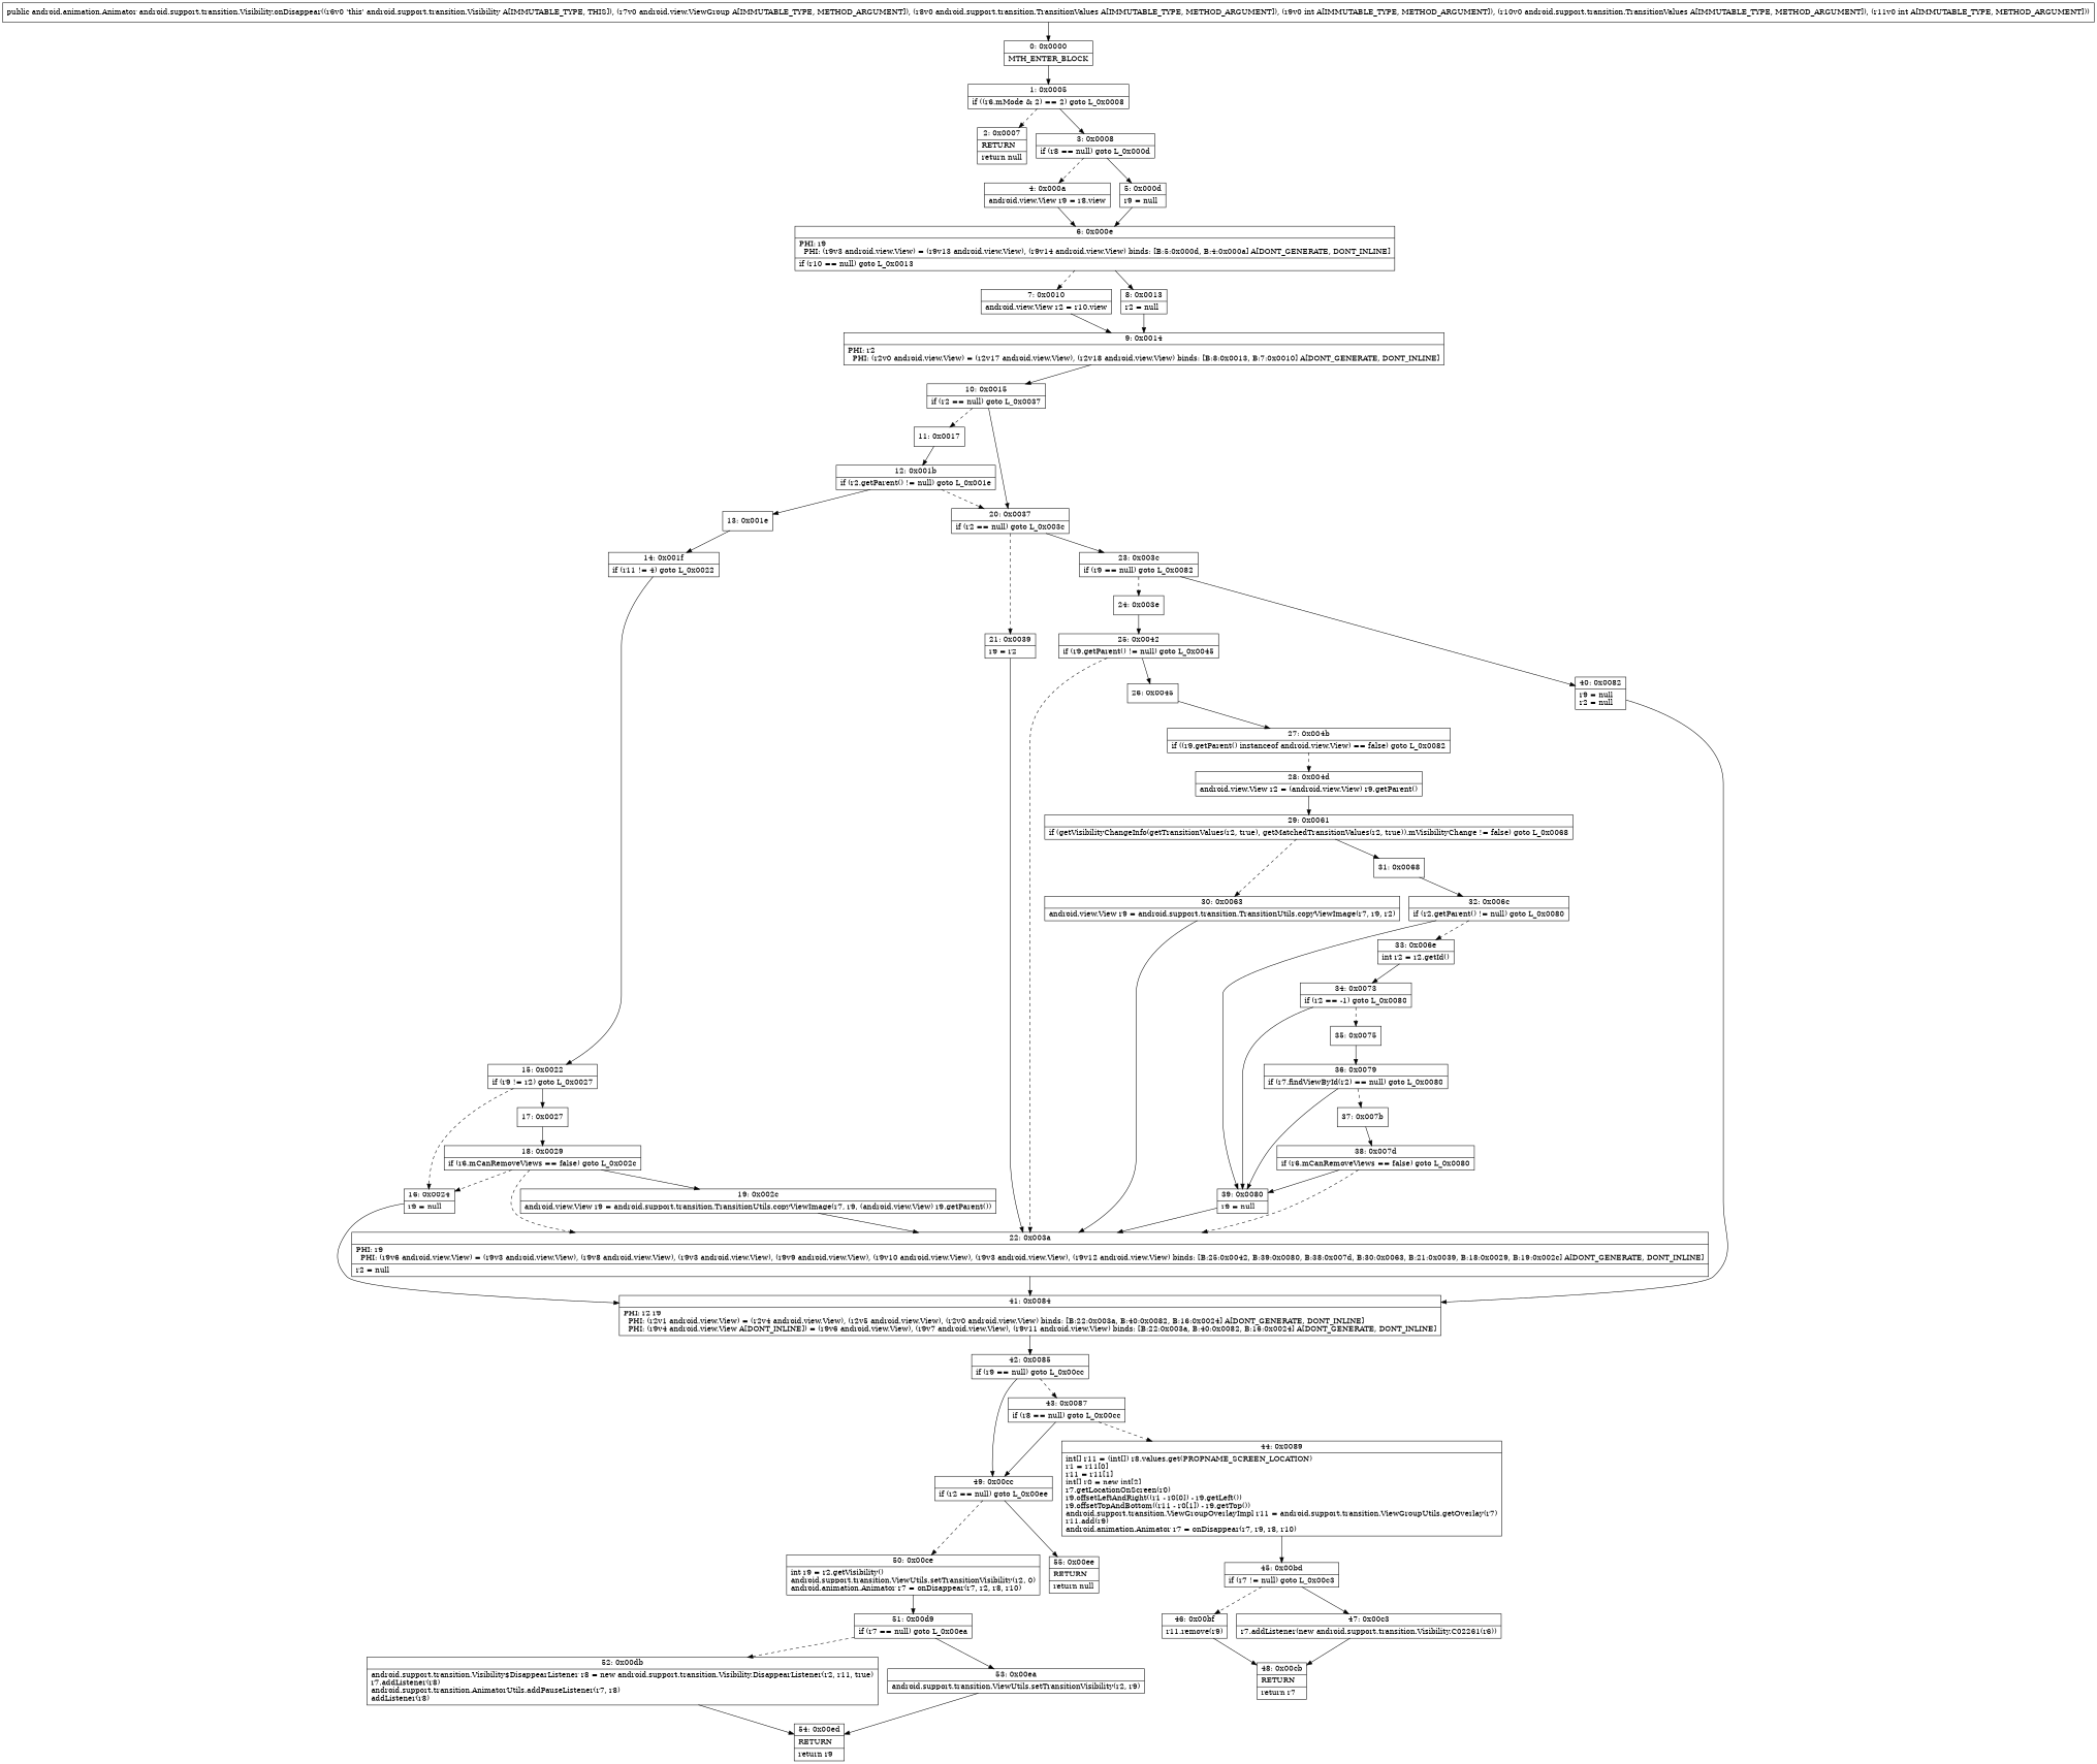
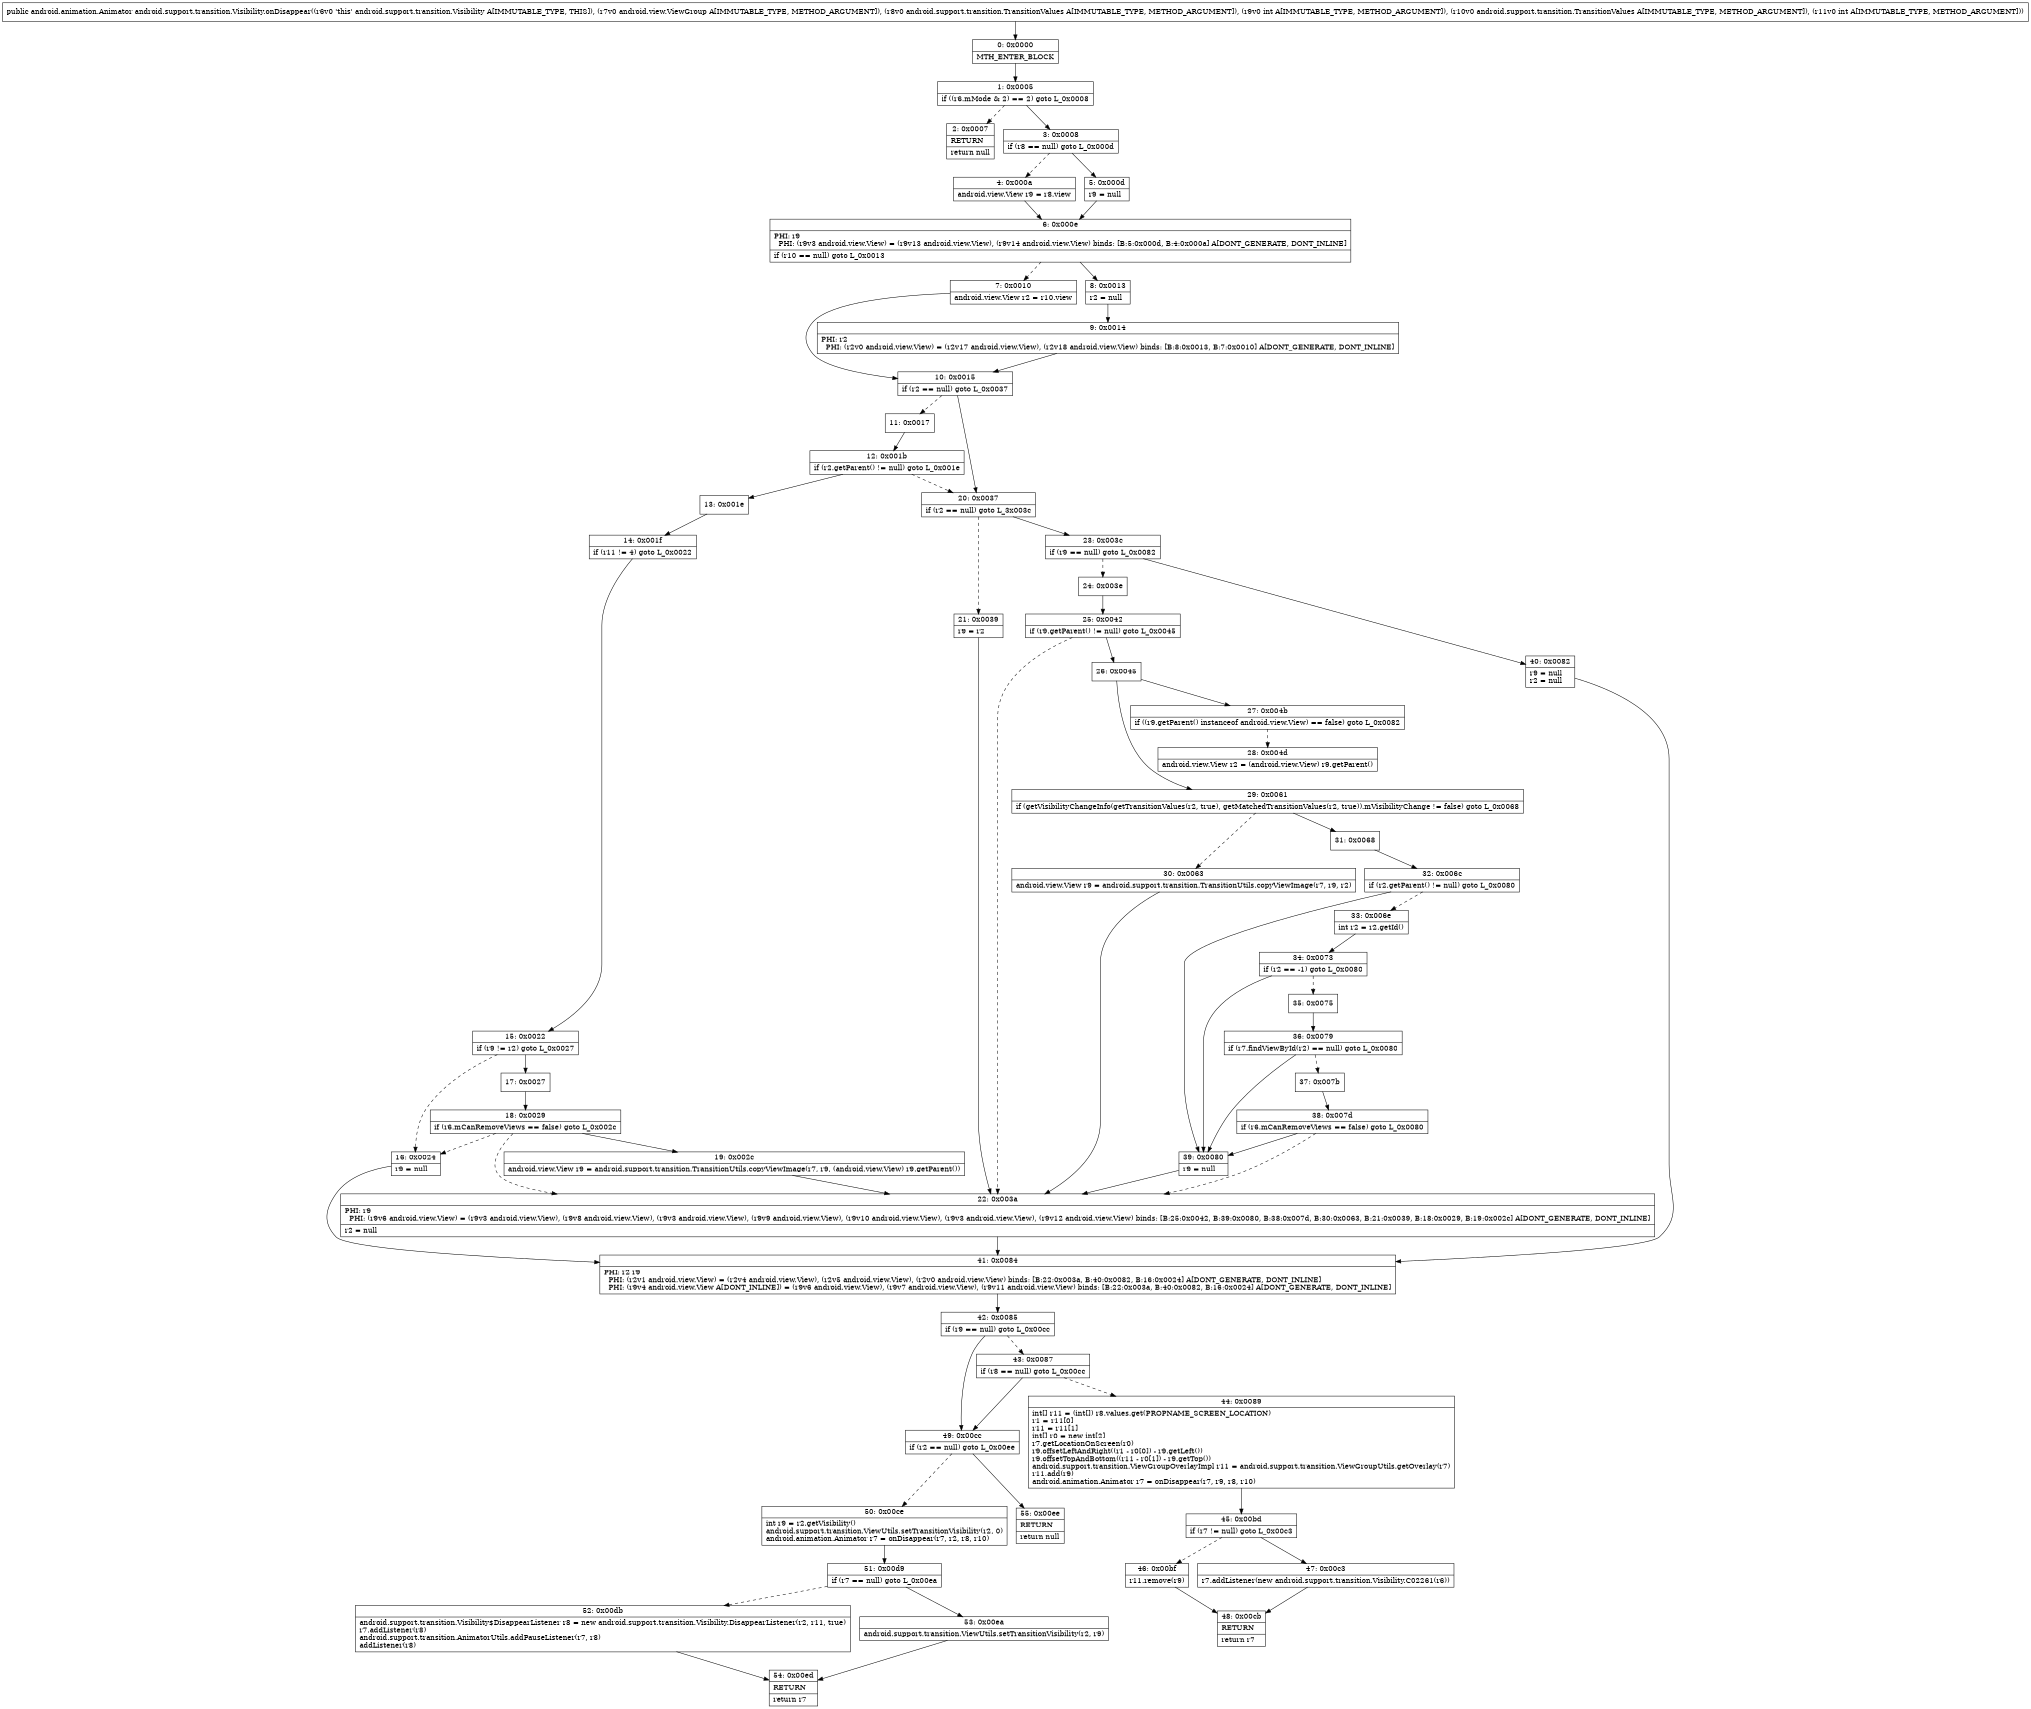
  digraph {
    node [shape=record]
    n1 [label="{0\:\ 0x0000|MTH_ENTER_BLOCK\l}"]
    n2 [label="{1\:\ 0x0005|if ((r6.mMode & 2) == 2) goto L_0x0008\l}"]
    n3 [label="{2\:\ 0x0007|RETURN\l|return null\l}"]
    n4 [label="{3\:\ 0x0008|if (r8 == null) goto L_0x000d\l}"]
    n5 [label="{4\:\ 0x000a|android.view.View r9 = r8.view\l}"]
    n6 [label="{5\:\ 0x000d|r9 = null\l}"]
    n7 [label="{6\:\ 0x000e|PHI: r9 \l  PHI: (r9v3 android.view.View) = (r9v13 android.view.View), (r9v14 android.view.View) binds: [B:5:0x000d, B:4:0x000a] A[DONT_GENERATE, DONT_INLINE]\l|if (r10 == null) goto L_0x0013\l}"]
    n8 [label="{7\:\ 0x0010|android.view.View r2 = r10.view\l}"]
    n9 [label="{8\:\ 0x0013|r2 = null\l}"]
    n10 [label="{9\:\ 0x0014|PHI: r2 \l  PHI: (r2v0 android.view.View) = (r2v17 android.view.View), (r2v18 android.view.View) binds: [B:8:0x0013, B:7:0x0010] A[DONT_GENERATE, DONT_INLINE]\l}"]
    n11 [label="{10\:\ 0x0015|if (r2 == null) goto L_0x0037\l}"]
    n12 [label="{11\:\ 0x0017}"]
-   n13 [label="{20\:\ 0x0037|if (r2 == null) goto L_0x003c\l}"]
+   n13 [label="{20\:\ 0x0037|if (r2 == null) goto L_3x003c\l}"]
    n14 [label="{12\:\ 0x001b|if (r2.getParent() != null) goto L_0x001e\l}"]
    n15 [label="{21\:\ 0x0039|r9 = r2\l}"]
    n16 [label="{23\:\ 0x003c|if (r9 == null) goto L_0x0082\l}"]
    n17 [label="{13\:\ 0x001e}"]
    n18 [label="{14\:\ 0x001f|if (r11 != 4) goto L_0x0022\l}"]
    n19 [label="{15\:\ 0x0022|if (r9 != r2) goto L_0x0027\l}"]
    n20 [label="{16\:\ 0x0024|r9 = null\l}"]
    n21 [label="{17\:\ 0x0027}"]
    n22 [label="{41\:\ 0x0084|PHI: r2 r9 \l  PHI: (r2v1 android.view.View) = (r2v4 android.view.View), (r2v5 android.view.View), (r2v0 android.view.View) binds: [B:22:0x003a, B:40:0x0082, B:16:0x0024] A[DONT_GENERATE, DONT_INLINE]\l  PHI: (r9v4 android.view.View A[DONT_INLINE]) = (r9v6 android.view.View), (r9v7 android.view.View), (r9v11 android.view.View) binds: [B:22:0x003a, B:40:0x0082, B:16:0x0024] A[DONT_GENERATE, DONT_INLINE]\l}"]
    n23 [label="{18\:\ 0x0029|if (r6.mCanRemoveViews == false) goto L_0x002c\l}"]
    n24 [label="{42\:\ 0x0085|if (r9 == null) goto L_0x00cc\l}"]
    n25 [label="{19\:\ 0x002c|android.view.View r9 = android.support.transition.TransitionUtils.copyViewImage(r7, r9, (android.view.View) r9.getParent())\l}"]
    n26 [label="{22\:\ 0x003a|PHI: r9 \l  PHI: (r9v6 android.view.View) = (r9v3 android.view.View), (r9v8 android.view.View), (r9v3 android.view.View), (r9v9 android.view.View), (r9v10 android.view.View), (r9v3 android.view.View), (r9v12 android.view.View) binds: [B:25:0x0042, B:39:0x0080, B:38:0x007d, B:30:0x0063, B:21:0x0039, B:18:0x0029, B:19:0x002c] A[DONT_GENERATE, DONT_INLINE]\l|r2 = null\l}"]
    n27 [label="{24\:\ 0x003e}"]
    n28 [label="{40\:\ 0x0082|r9 = null\lr2 = null\l}"]
    n29 [label="{25\:\ 0x0042|if (r9.getParent() != null) goto L_0x0045\l}"]
    n30 [label="{26\:\ 0x0045}"]
    n31 [label="{27\:\ 0x004b|if ((r9.getParent() instanceof android.view.View) == false) goto L_0x0082\l}"]
    n32 [label="{28\:\ 0x004d|android.view.View r2 = (android.view.View) r9.getParent()\l}"]
    n33 [label="{29\:\ 0x0061|if (getVisibilityChangeInfo(getTransitionValues(r2, true), getMatchedTransitionValues(r2, true)).mVisibilityChange != false) goto L_0x0068\l}"]
    n34 [label="{30\:\ 0x0063|android.view.View r9 = android.support.transition.TransitionUtils.copyViewImage(r7, r9, r2)\l}"]
    n35 [label="{31\:\ 0x0068}"]
    n36 [label="{32\:\ 0x006c|if (r2.getParent() != null) goto L_0x0080\l}"]
    n37 [label="{33\:\ 0x006e|int r2 = r2.getId()\l}"]
    n38 [label="{39\:\ 0x0080|r9 = null\l}"]
    n39 [label="{34\:\ 0x0073|if (r2 == \-1) goto L_0x0080\l}"]
    n40 [label="{35\:\ 0x0075}"]
    n41 [label="{36\:\ 0x0079|if (r7.findViewById(r2) == null) goto L_0x0080\l}"]
    n42 [label="{37\:\ 0x007b}"]
    n43 [label="{38\:\ 0x007d|if (r6.mCanRemoveViews == false) goto L_0x0080\l}"]
    n44 [label="{43\:\ 0x0087|if (r8 == null) goto L_0x00cc\l}"]
    n45 [label="{49\:\ 0x00cc|if (r2 == null) goto L_0x00ee\l}"]
    n46 [label="{44\:\ 0x0089|int[] r11 = (int[]) r8.values.get(PROPNAME_SCREEN_LOCATION)\lr1 = r11[0]\lr11 = r11[1]\lint[] r0 = new int[2]\lr7.getLocationOnScreen(r0)\lr9.offsetLeftAndRight((r1 \- r0[0]) \- r9.getLeft())\lr9.offsetTopAndBottom((r11 \- r0[1]) \- r9.getTop())\landroid.support.transition.ViewGroupOverlayImpl r11 = android.support.transition.ViewGroupUtils.getOverlay(r7)\lr11.add(r9)\landroid.animation.Animator r7 = onDisappear(r7, r9, r8, r10)\l}"]
    n47 [label="{50\:\ 0x00ce|int r9 = r2.getVisibility()\landroid.support.transition.ViewUtils.setTransitionVisibility(r2, 0)\landroid.animation.Animator r7 = onDisappear(r7, r2, r8, r10)\l}"]
    n48 [label="{55\:\ 0x00ee|RETURN\l|return null\l}"]
    n49 [label="{45\:\ 0x00bd|if (r7 != null) goto L_0x00c3\l}"]
    n50 [label="{46\:\ 0x00bf|r11.remove(r9)\l}"]
    n51 [label="{47\:\ 0x00c3|r7.addListener(new android.support.transition.Visibility.C02261(r6))\l}"]
    n52 [label="{48\:\ 0x00cb|RETURN\l|return r7\l}"]
    n53 [label="{51\:\ 0x00d9|if (r7 == null) goto L_0x00ea\l}"]
    n54 [label="{52\:\ 0x00db|android.support.transition.Visibility$DisappearListener r8 = new android.support.transition.Visibility.DisappearListener(r2, r11, true)\lr7.addListener(r8)\landroid.support.transition.AnimatorUtils.addPauseListener(r7, r8)\laddListener(r8)\l}"]
    n55 [label="{53\:\ 0x00ea|android.support.transition.ViewUtils.setTransitionVisibility(r2, r9)\l}"]
-   n56 [label="{54\:\ 0x00ed|RETURN\l|return r9\l}"]
+   n56 [label="{54\:\ 0x00ed|RETURN\l|return r7\l}"]
    n57 [label="{public android.animation.Animator android.support.transition.Visibility.onDisappear((r6v0 'this' android.support.transition.Visibility A[IMMUTABLE_TYPE, THIS]), (r7v0 android.view.ViewGroup A[IMMUTABLE_TYPE, METHOD_ARGUMENT]), (r8v0 android.support.transition.TransitionValues A[IMMUTABLE_TYPE, METHOD_ARGUMENT]), (r9v0 int A[IMMUTABLE_TYPE, METHOD_ARGUMENT]), (r10v0 android.support.transition.TransitionValues A[IMMUTABLE_TYPE, METHOD_ARGUMENT]), (r11v0 int A[IMMUTABLE_TYPE, METHOD_ARGUMENT])) }"]
    n1 -> n2
    n2 -> n3 [style=dashed]
    n2 -> n4
    n4 -> n5 [style=dashed]
    n4 -> n6
    n5 -> n7
    n6 -> n7
    n7 -> n8 [style=dashed]
    n7 -> n9
-   n8 -> n10
+   n8 -> n11
    n9 -> n10
    n10 -> n11
    n11 -> n12 [style=dashed]
    n11 -> n13
    n12 -> n14
    n13 -> n15 [style=dashed]
    n13 -> n16
    n14 -> n13 [style=dashed]
    n14 -> n17
    n15 -> n26
    n16 -> n27 [style=dashed]
    n16 -> n28
    n17 -> n18
    n18 -> n19
    n19 -> n20 [style=dashed]
    n19 -> n21
    n20 -> n22
    n21 -> n23
    n22 -> n24
    n23 -> n20 [style=dashed]
    n23 -> n25
    n23 -> n26 [style=dashed]
    n24 -> n44 [style=dashed]
    n24 -> n45
    n25 -> n26
    n26 -> n22
    n27 -> n29
    n28 -> n22
    n29 -> n26 [style=dashed]
    n29 -> n30
    n30 -> n31
    n31 -> n32 [style=dashed]
-   n32 -> n33
+   n30 -> n33
    n33 -> n34 [style=dashed]
    n33 -> n35
    n34 -> n26
    n35 -> n36
    n36 -> n37 [style=dashed]
    n36 -> n38
    n37 -> n39
    n38 -> n26
    n39 -> n38
    n39 -> n40 [style=dashed]
    n40 -> n41
    n41 -> n38
    n41 -> n42 [style=dashed]
    n42 -> n43
    n43 -> n26 [style=dashed]
    n43 -> n38
    n44 -> n45
    n44 -> n46 [style=dashed]
    n45 -> n47 [style=dashed]
    n45 -> n48
    n46 -> n49
    n47 -> n53
    n49 -> n50 [style=dashed]
    n49 -> n51
    n50 -> n52
    n51 -> n52
    n53 -> n54 [style=dashed]
    n53 -> n55
    n54 -> n56
    n55 -> n56
    n57 -> n1
  }
